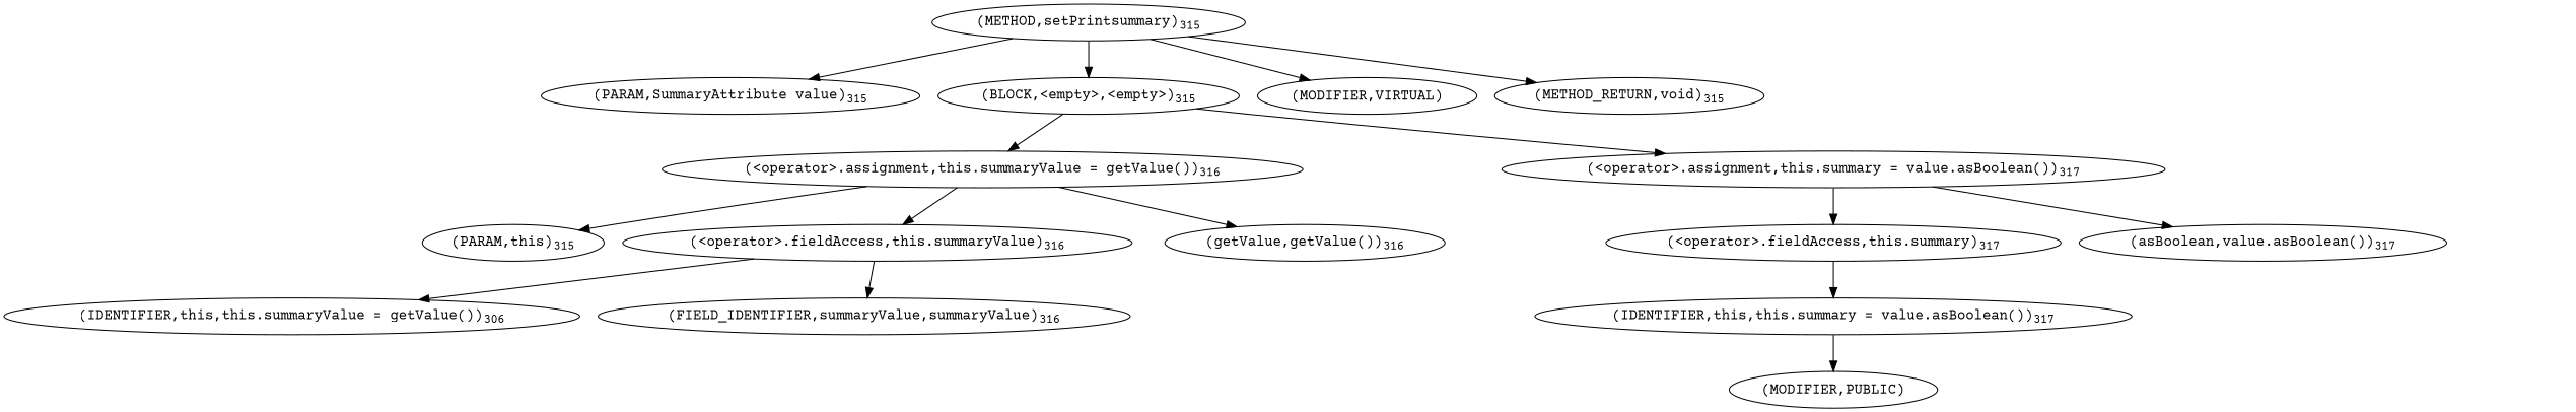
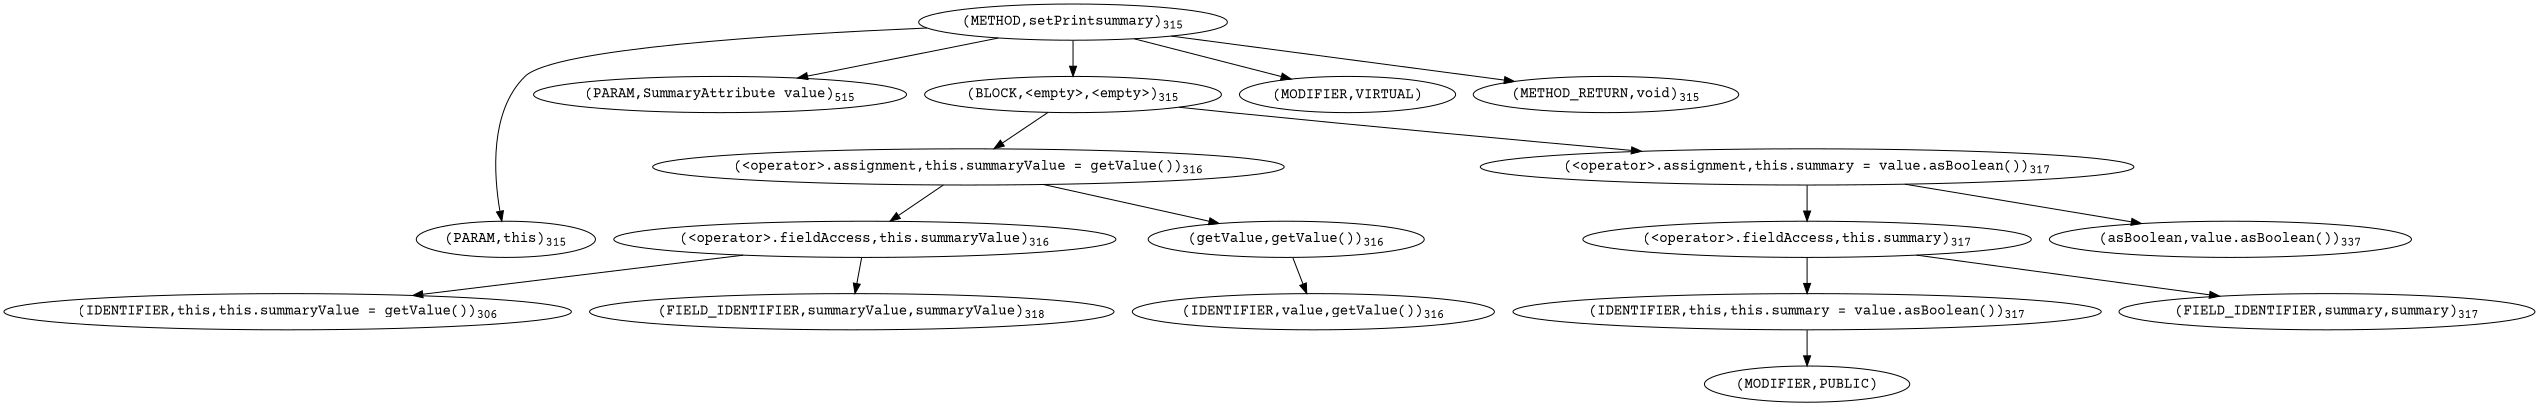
  digraph {
    fontname="Courier Prime"
    node [fontname="Courier Prime"]
    edge [fontname="Courier Prime"]
    n1 [label=<(METHOD,setPrintsummary)<SUB>315</SUB>>]
    n2 [label=<(PARAM,this)<SUB>315</SUB>>]
-   n3 [label=<(PARAM,SummaryAttribute value)<SUB>315</SUB>>]
+   n3 [label=<(PARAM,SummaryAttribute value)<SUB>515</SUB>>]
    n4 [label=<(BLOCK,&lt;empty&gt;,&lt;empty&gt;)<SUB>315</SUB>>]
    n5 [label=<(MODIFIER,VIRTUAL)>]
    n6 [label=<(METHOD_RETURN,void)<SUB>315</SUB>>]
    n7 [label=<(&lt;operator&gt;.assignment,this.summaryValue = getValue())<SUB>316</SUB>>]
    n8 [label=<(&lt;operator&gt;.assignment,this.summary = value.asBoolean())<SUB>317</SUB>>]
    n9 [label=<(MODIFIER,PUBLIC)>]
    n10 [label=<(&lt;operator&gt;.fieldAccess,this.summaryValue)<SUB>316</SUB>>]
    n11 [label=<(getValue,getValue())<SUB>316</SUB>>]
    n12 [label=<(&lt;operator&gt;.fieldAccess,this.summary)<SUB>317</SUB>>]
-   n13 [label=<(asBoolean,value.asBoolean())<SUB>317</SUB>>]
+   n13 [label=<(asBoolean,value.asBoolean())<SUB>337</SUB>>]
    n14 [label=<(IDENTIFIER,this,this.summaryValue = getValue())<SUB>306</SUB>>]
-   n15 [label=<(FIELD_IDENTIFIER,summaryValue,summaryValue)<SUB>316</SUB>>]
+   n15 [label=<(FIELD_IDENTIFIER,summaryValue,summaryValue)<SUB>318</SUB>>]
+   n16 [label=<(IDENTIFIER,value,getValue())<SUB>316</SUB>>]
    n17 [label=<(IDENTIFIER,this,this.summary = value.asBoolean())<SUB>317</SUB>>]
-   n7 -> n2
+   n18 [label=<(FIELD_IDENTIFIER,summary,summary)<SUB>317</SUB>>]
+   n1 -> n2
    n1 -> n3
    n1 -> n4
    n1 -> n5
    n1 -> n6
    n4 -> n7
    n4 -> n8
    n7 -> n10
    n7 -> n11
    n8 -> n12
    n8 -> n13
    n10 -> n14
    n10 -> n15
+   n11 -> n16
    n12 -> n17
+   n12 -> n18
    n17 -> n9
  }
